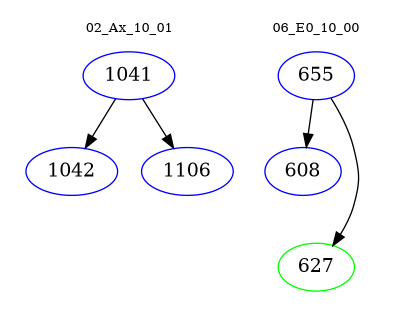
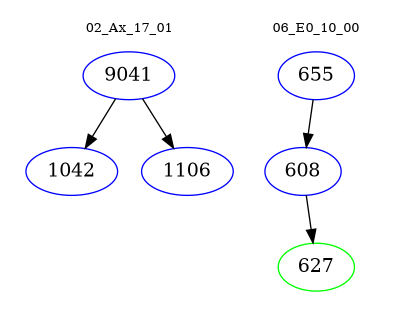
  digraph {
    node [color=blue]
    edge [color=black]
-   n1 [label=1041]
+   n1 [label=9041]
    n2 [label=1042]
    n3 [label=1106]
    n4 [label=655]
    n5 [label=608]
    n6 [color=green label=627]
    subgraph cluster_1 {
      color=white
      fontsize=10
-     label="02_Ax_10_01"
+     label="02_Ax_17_01"
      n1
      n2
      n3
    }
    subgraph cluster_2 {
      color=white
      fontsize=10
      label="06_E0_10_00"
      n4
      n5
      n6
    }
    n1 -> n2
    n1 -> n3
    n4 -> n5
-   n4 -> n6
+   n5 -> n6
  }
